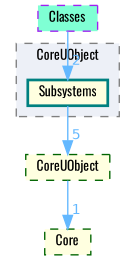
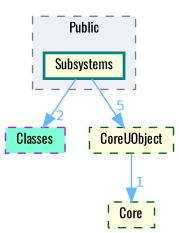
  digraph {
    compound=true
    fontname=Oswald
    node [color=darkgreen fillcolor=lightyellow fontname=Oswald fontsize=10 shape=box style="filled,dashed"]
    edge [color=steelblue1 fontcolor=steelblue1 fontname=Oswald fontsize=10 labeldistance=1.5 labelfontname=Helvetica labelfontsize=10]
    n1 [color=teal height=0.2 label=Subsystems style="filled,bold" width=0.4]
    n2 [color=purple fillcolor=aquamarine height=0.2 label=Classes width=0.4]
    n3 [height=0.2 label=CoreUObject width=0.4]
    n4 [height=0.2 label=Core width=0.4]
    subgraph cluster_1 {
      bgcolor="#edf0f7"
      fontsize=10
-     label=CoreUObject
+     label=Public
      pencolor=grey50
      style="filled,dashed"
      n1
    }
-   n2 -> n1 [headlabel=2]
+   n1 -> n2 [headlabel=2]
    n1 -> n3 [headlabel=5]
    n3 -> n4 [headlabel=1]
  }
